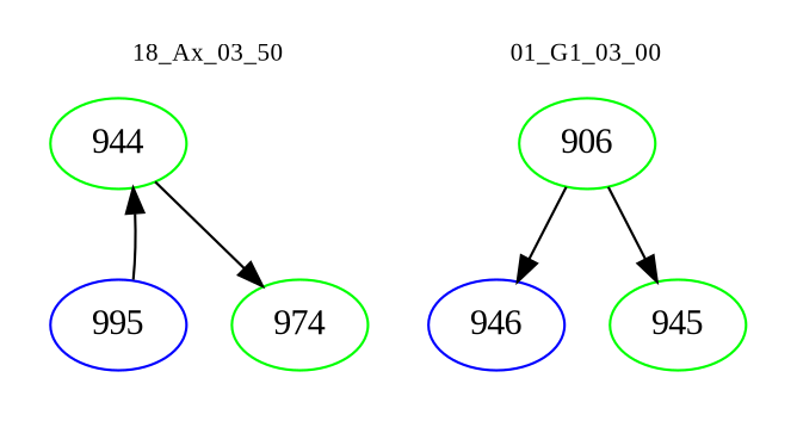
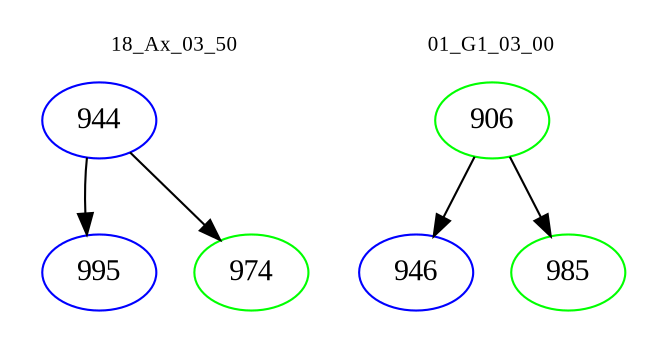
  digraph {
    fontname="Liberation Serif"
    node [color=green fontname="Liberation Serif"]
    edge [color=black fontname="Liberation Serif"]
-   n1 [label=944]
+   n1 [color=blue label=944]
    n2 [color=blue label=995]
    n3 [label=974]
    n4 [label=906]
    n5 [color=blue label=946]
-   n6 [label=945]
+   n6 [label=985]
    subgraph cluster_1 {
      color=white
      fontsize=10
      label="18_Ax_03_50"
      n1
      n2
      n3
    }
    subgraph cluster_2 {
      color=white
      fontsize=10
      label="01_G1_03_00"
      n4
      n5
      n6
    }
-   n2 -> n1
+   n1 -> n2
    n1 -> n3
    n4 -> n5
    n4 -> n6
  }
